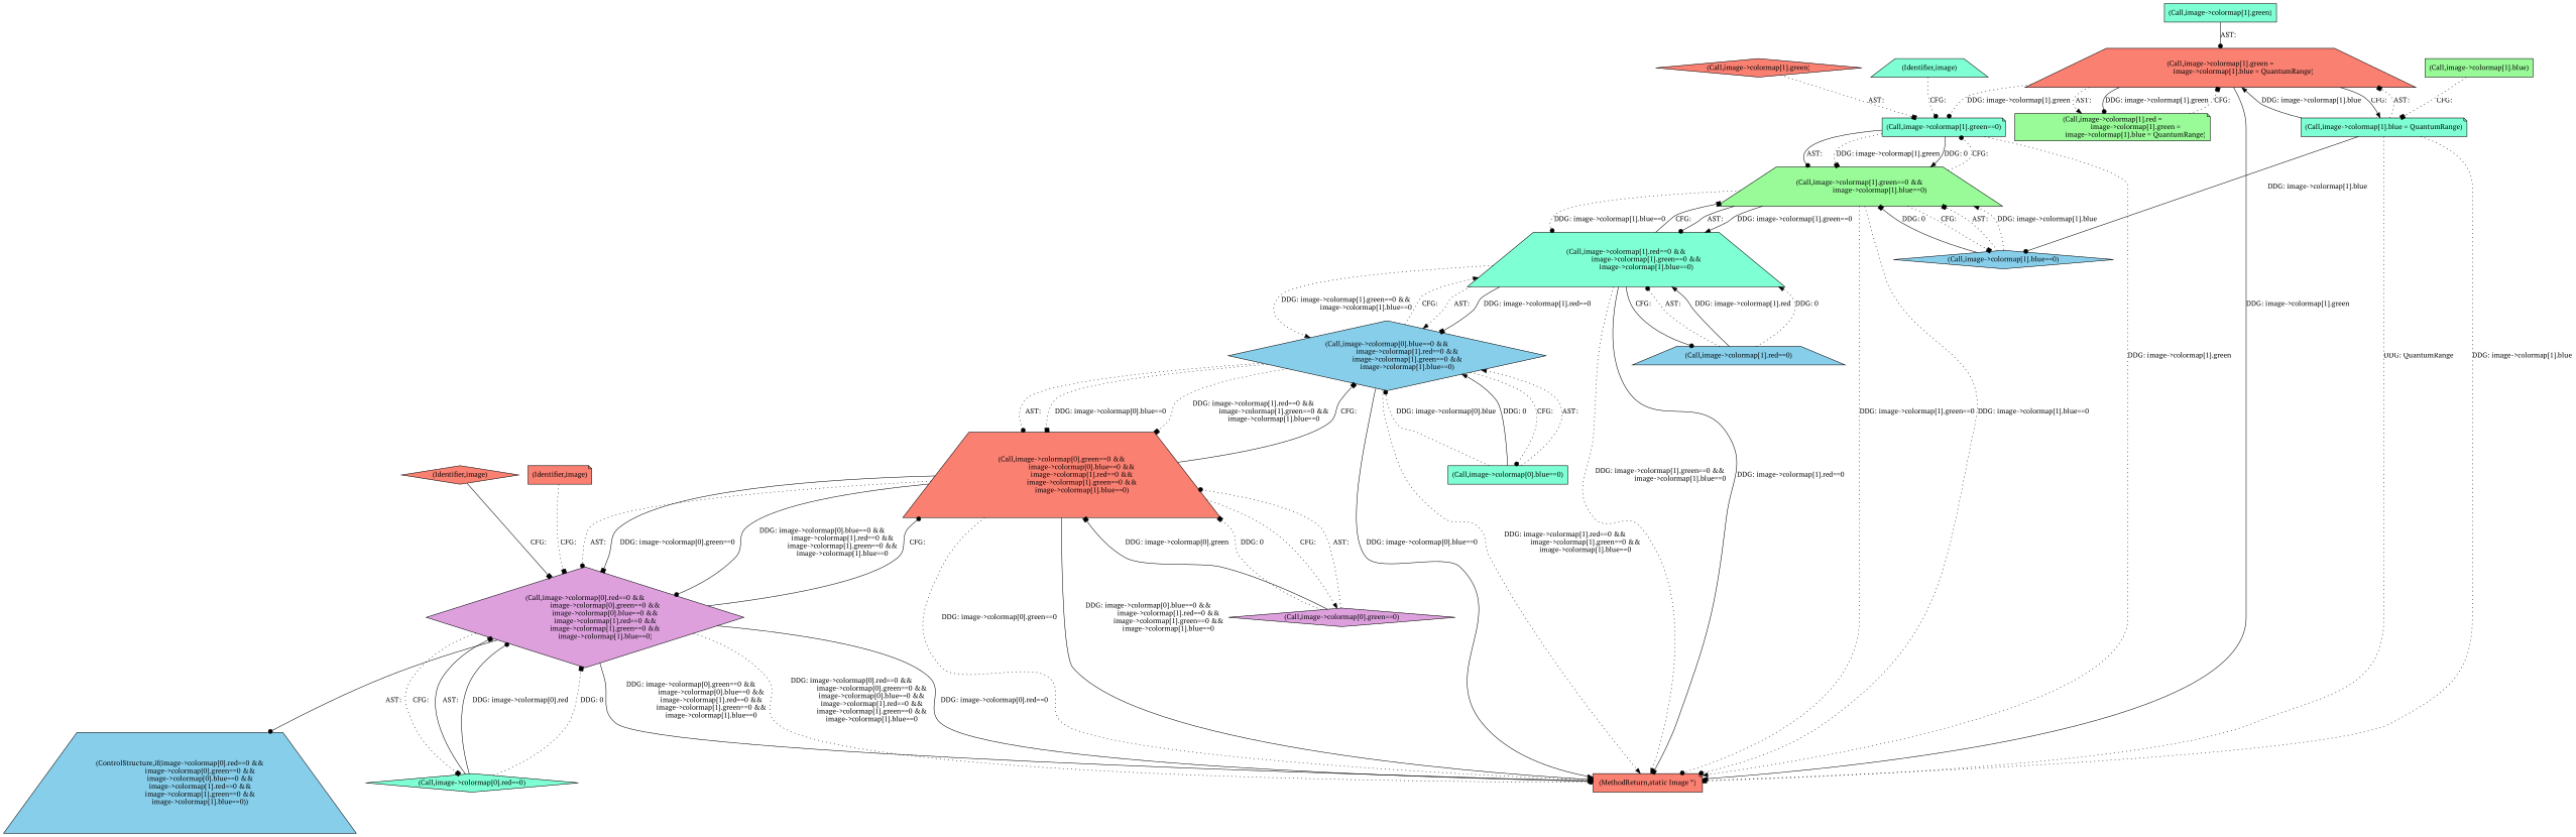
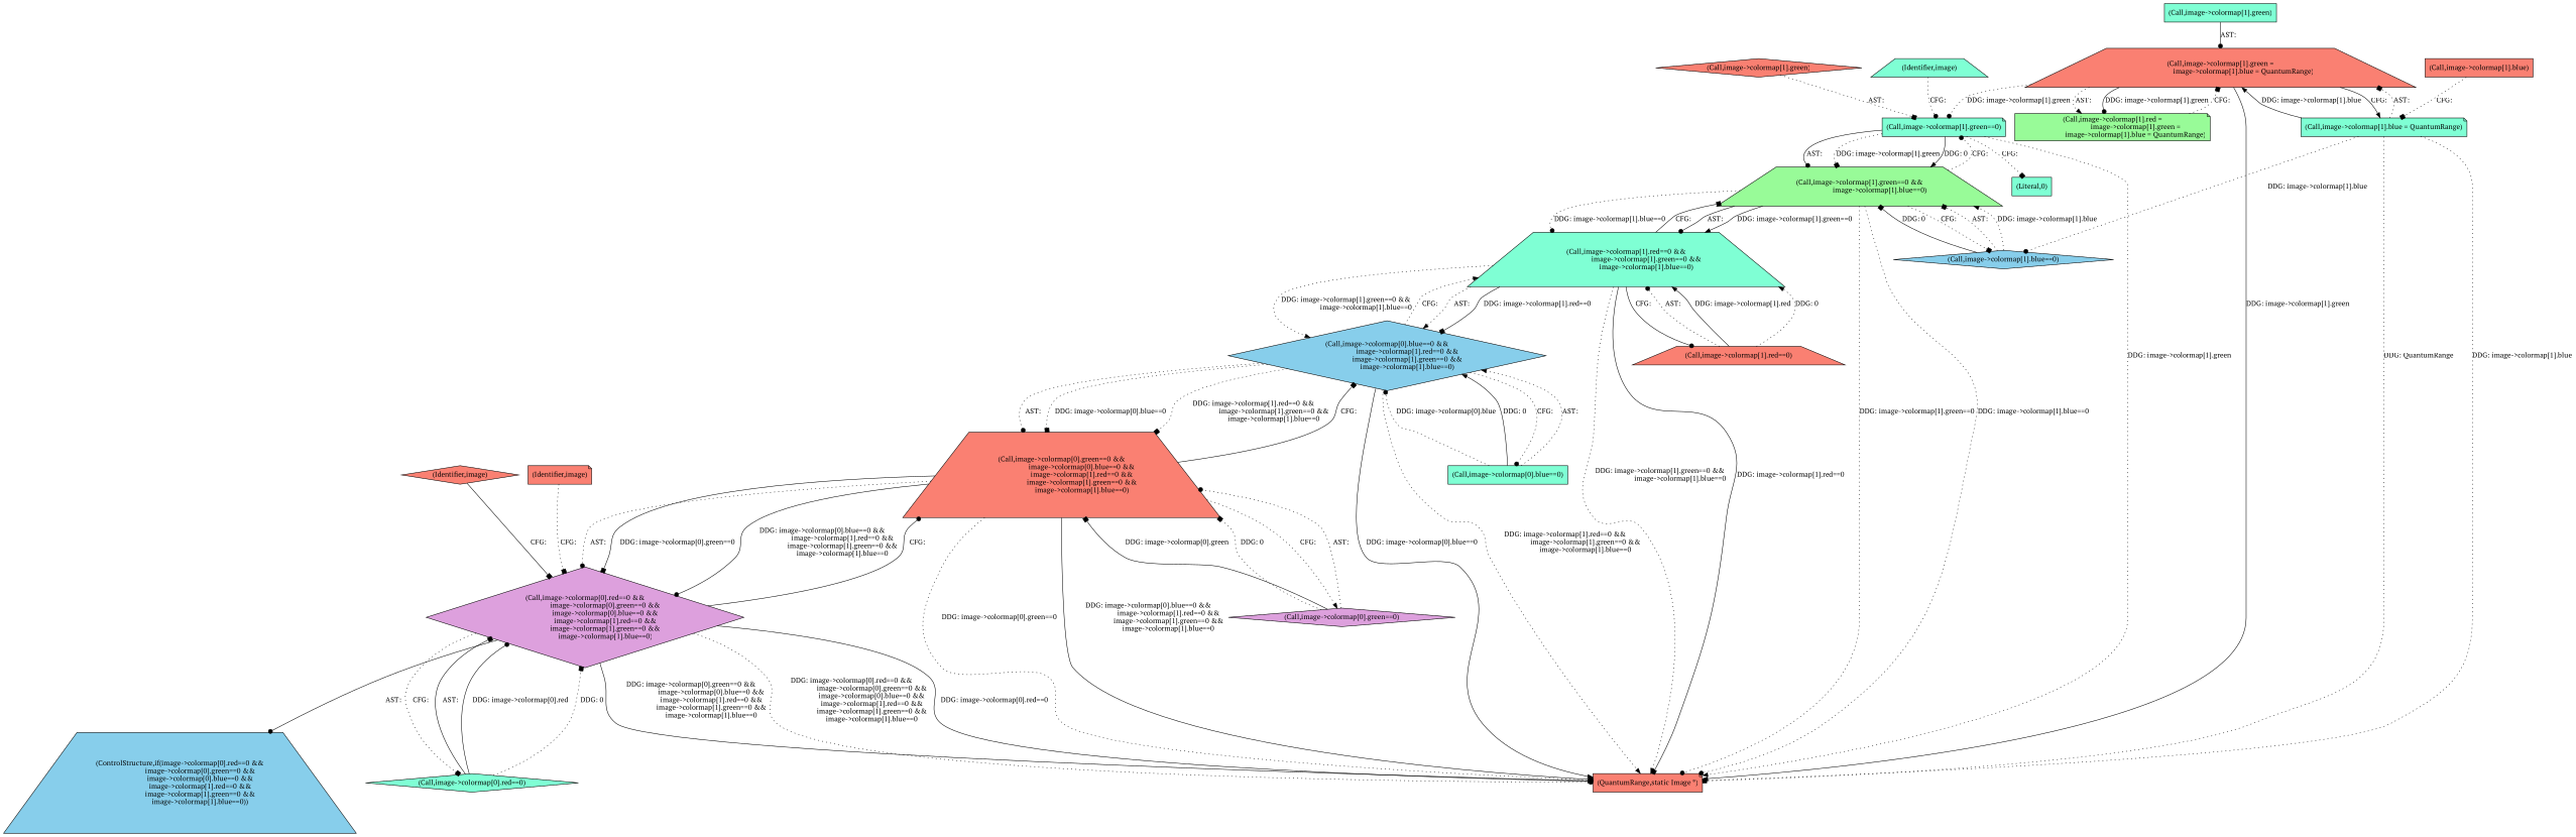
  digraph {
    fontname="PT Serif"
    node [fillcolor=aquamarine fontname="PT Serif" shape=trapezium style=filled]
    edge [arrowhead=dot fontname="PT Serif" style=dotted]
    n1 [label="(Call,image->colormap[1].green==0)" shape=note]
    n2 [fillcolor=palegreen label="(Call,image->colormap[1].green==0 &&\n                     image->colormap[1].blue==0)"]
-   n4 [fillcolor=salmon label="(MethodReturn,static Image *)" shape=note]
+   n3 [label="(Literal,0)" shape=box]
+   n4 [fillcolor=salmon label="(QuantumRange,static Image *)" shape=note]
    n5 [fillcolor=skyblue label="(Call,image->colormap[1].blue==0)" shape=diamond]
    n6 [label="(Call,image->colormap[1].red==0 &&\n                     image->colormap[1].green==0 &&\n                     image->colormap[1].blue==0)"]
    n7 [fillcolor=salmon label="(Call,image->colormap[1].green =\n                        image->colormap[1].blue = QuantumRange)"]
    n8 [label="(Call,image->colormap[1].blue = QuantumRange)" shape=note]
    n9 [fillcolor=palegreen label="(Call,image->colormap[1].red =\n                        image->colormap[1].green =\n                        image->colormap[1].blue = QuantumRange)" shape=note]
    n10 [fillcolor=skyblue label="(Call,image->colormap[0].blue==0 &&\n                     image->colormap[1].red==0 &&\n                     image->colormap[1].green==0 &&\n                     image->colormap[1].blue==0)" shape=diamond]
-   n11 [fillcolor=skyblue label="(Call,image->colormap[1].red==0)"]
+   n11 [fillcolor=salmon label="(Call,image->colormap[1].red==0)"]
    n12 [fillcolor=salmon label="(Call,image->colormap[0].green==0 &&\n                     image->colormap[0].blue==0 &&\n                     image->colormap[1].red==0 &&\n                     image->colormap[1].green==0 &&\n                     image->colormap[1].blue==0)"]
    n13 [label="(Call,image->colormap[0].blue==0)" shape=box]
    n14 [fillcolor=plum label="(Call,image->colormap[0].red==0 &&\n                     image->colormap[0].green==0 &&\n                     image->colormap[0].blue==0 &&\n                     image->colormap[1].red==0 &&\n                     image->colormap[1].green==0 &&\n                     image->colormap[1].blue==0)" shape=diamond]
    n15 [fillcolor=plum label="(Call,image->colormap[0].green==0)" shape=diamond]
    n16 [label="(Call,image->colormap[0].red==0)" shape=diamond]
    n17 [fillcolor=skyblue label="(ControlStructure,if(image->colormap[0].red==0 &&\n                     image->colormap[0].green==0 &&\n                     image->colormap[0].blue==0 &&\n                     image->colormap[1].red==0 &&\n                     image->colormap[1].green==0 &&\n                     image->colormap[1].blue==0))"]
    n18 [fillcolor=salmon label="(Call,image->colormap[1].green)" shape=diamond]
    n19 [label="(Identifier,image)"]
    n20 [fillcolor=salmon label="(Identifier,image)" shape=diamond]
    n21 [fillcolor=salmon label="(Identifier,image)" shape=note]
-   n22 [fillcolor=palegreen label="(Call,image->colormap[1].blue)" shape=box]
+   n22 [fillcolor=salmon label="(Call,image->colormap[1].blue)" shape=box]
    n23 [label="(Call,image->colormap[1].green)" shape=box]
    n1 -> n2 [label="AST: " style=solid]
    n1 -> n2 [arrowhead=box label="DDG: image->colormap[1].green"]
    n1 -> n2 [arrowhead=normal label="DDG: 0" style=solid]
+   n1 -> n3 [arrowhead=box label="CFG: "]
    n1 -> n4 [arrowhead=normal label="DDG: image->colormap[1].green"]
    n2 -> n1 [label="CFG: "]
    n2 -> n4 [label="DDG: image->colormap[1].green==0"]
    n2 -> n4 [label="DDG: image->colormap[1].blue==0"]
    n2 -> n5 [arrowhead=box label="CFG: "]
    n2 -> n6 [label="AST: " style=solid]
    n2 -> n6 [arrowhead=normal label="DDG: image->colormap[1].green==0" style=solid]
    n2 -> n6 [label="DDG: image->colormap[1].blue==0"]
    n5 -> n2 [arrowhead=box label="AST: "]
    n5 -> n2 [arrowhead=normal label="DDG: image->colormap[1].blue"]
    n5 -> n2 [arrowhead=box label="DDG: 0" style=solid]
    n6 -> n2 [arrowhead=box label="CFG: " style=solid]
    n6 -> n4 [arrowhead=normal label="DDG: image->colormap[1].green==0 &&\n                     image->colormap[1].blue==0"]
    n6 -> n4 [arrowhead=box label="DDG: image->colormap[1].red==0" style=solid]
    n6 -> n10 [arrowhead=normal label="AST: "]
    n6 -> n10 [arrowhead=box label="DDG: image->colormap[1].red==0" style=solid]
    n6 -> n10 [arrowhead=normal label="DDG: image->colormap[1].green==0 &&\n                     image->colormap[1].blue==0"]
    n6 -> n11 [label="CFG: " style=solid]
    n7 -> n1 [label="DDG: image->colormap[1].green"]
    n7 -> n4 [arrowhead=normal label="DDG: image->colormap[1].green" style=solid]
    n7 -> n8 [arrowhead=normal label="CFG: " style=solid]
    n7 -> n9 [arrowhead=normal label="AST: "]
    n7 -> n9 [label="DDG: image->colormap[1].green" style=solid]
    n8 -> n4 [label="DDG: image->colormap[1].blue"]
    n8 -> n4 [arrowhead=box label="DDG: QuantumRange"]
-   n8 -> n5 [label="DDG: image->colormap[1].blue" style=solid]
+   n8 -> n5 [label="DDG: image->colormap[1].blue"]
    n8 -> n7 [arrowhead=box label="AST: "]
    n8 -> n7 [arrowhead=normal label="DDG: image->colormap[1].blue" style=solid]
    n9 -> n7 [arrowhead=box label="CFG: "]
    n10 -> n4 [arrowhead=normal label="DDG: image->colormap[0].blue==0" style=solid]
    n10 -> n4 [arrowhead=normal label="DDG: image->colormap[1].red==0 &&\n                     image->colormap[1].green==0 &&\n                     image->colormap[1].blue==0"]
    n10 -> n6 [arrowhead=normal label="CFG: "]
    n10 -> n12 [label="AST: "]
    n10 -> n12 [arrowhead=box label="DDG: image->colormap[0].blue==0"]
    n10 -> n12 [arrowhead=box label="DDG: image->colormap[1].red==0 &&\n                     image->colormap[1].green==0 &&\n                     image->colormap[1].blue==0"]
    n10 -> n13 [label="CFG: "]
    n11 -> n6 [label="AST: "]
    n11 -> n6 [arrowhead=normal label="DDG: image->colormap[1].red" style=solid]
    n11 -> n6 [arrowhead=normal label="DDG: 0"]
    n12 -> n4 [label="DDG: image->colormap[0].green==0"]
    n12 -> n4 [arrowhead=box label="DDG: image->colormap[0].blue==0 &&\n                     image->colormap[1].red==0 &&\n                     image->colormap[1].green==0 &&\n                     image->colormap[1].blue==0" style=solid]
    n12 -> n10 [arrowhead=box label="CFG: " style=solid]
    n12 -> n14 [label="AST: "]
    n12 -> n14 [arrowhead=box label="DDG: image->colormap[0].green==0" style=solid]
    n12 -> n14 [label="DDG: image->colormap[0].blue==0 &&\n                     image->colormap[1].red==0 &&\n                     image->colormap[1].green==0 &&\n                     image->colormap[1].blue==0" style=solid]
    n12 -> n15 [arrowhead=normal label="CFG: "]
    n13 -> n10 [arrowhead=normal label="AST: "]
    n13 -> n10 [label="DDG: image->colormap[0].blue"]
    n13 -> n10 [arrowhead=normal label="DDG: 0" style=solid]
    n14 -> n4 [arrowhead=normal label="DDG: image->colormap[0].red==0" style=solid]
    n14 -> n4 [arrowhead=normal label="DDG: image->colormap[0].green==0 &&\n                     image->colormap[0].blue==0 &&\n                     image->colormap[1].red==0 &&\n                     image->colormap[1].green==0 &&\n                     image->colormap[1].blue==0" style=solid]
    n14 -> n4 [label="DDG: image->colormap[0].red==0 &&\n                     image->colormap[0].green==0 &&\n                     image->colormap[0].blue==0 &&\n                     image->colormap[1].red==0 &&\n                     image->colormap[1].green==0 &&\n                     image->colormap[1].blue==0"]
    n14 -> n12 [label="CFG: " style=solid]
    n14 -> n16 [arrowhead=box label="CFG: "]
    n14 -> n17 [label="AST: " style=solid]
    n15 -> n12 [label="AST: "]
    n15 -> n12 [arrowhead=box label="DDG: image->colormap[0].green" style=solid]
    n15 -> n12 [arrowhead=box label="DDG: 0"]
    n16 -> n14 [arrowhead=box label="AST: " style=solid]
    n16 -> n14 [label="DDG: image->colormap[0].red" style=solid]
    n16 -> n14 [arrowhead=box label="DDG: 0"]
    n18 -> n1 [arrowhead=box label="AST: "]
    n19 -> n1 [label="CFG: "]
    n20 -> n14 [arrowhead=box label="CFG: " style=solid]
    n21 -> n14 [arrowhead=box label="CFG: "]
    n22 -> n8 [arrowhead=box label="CFG: "]
    n23 -> n7 [label="AST: " style=solid]
  }
